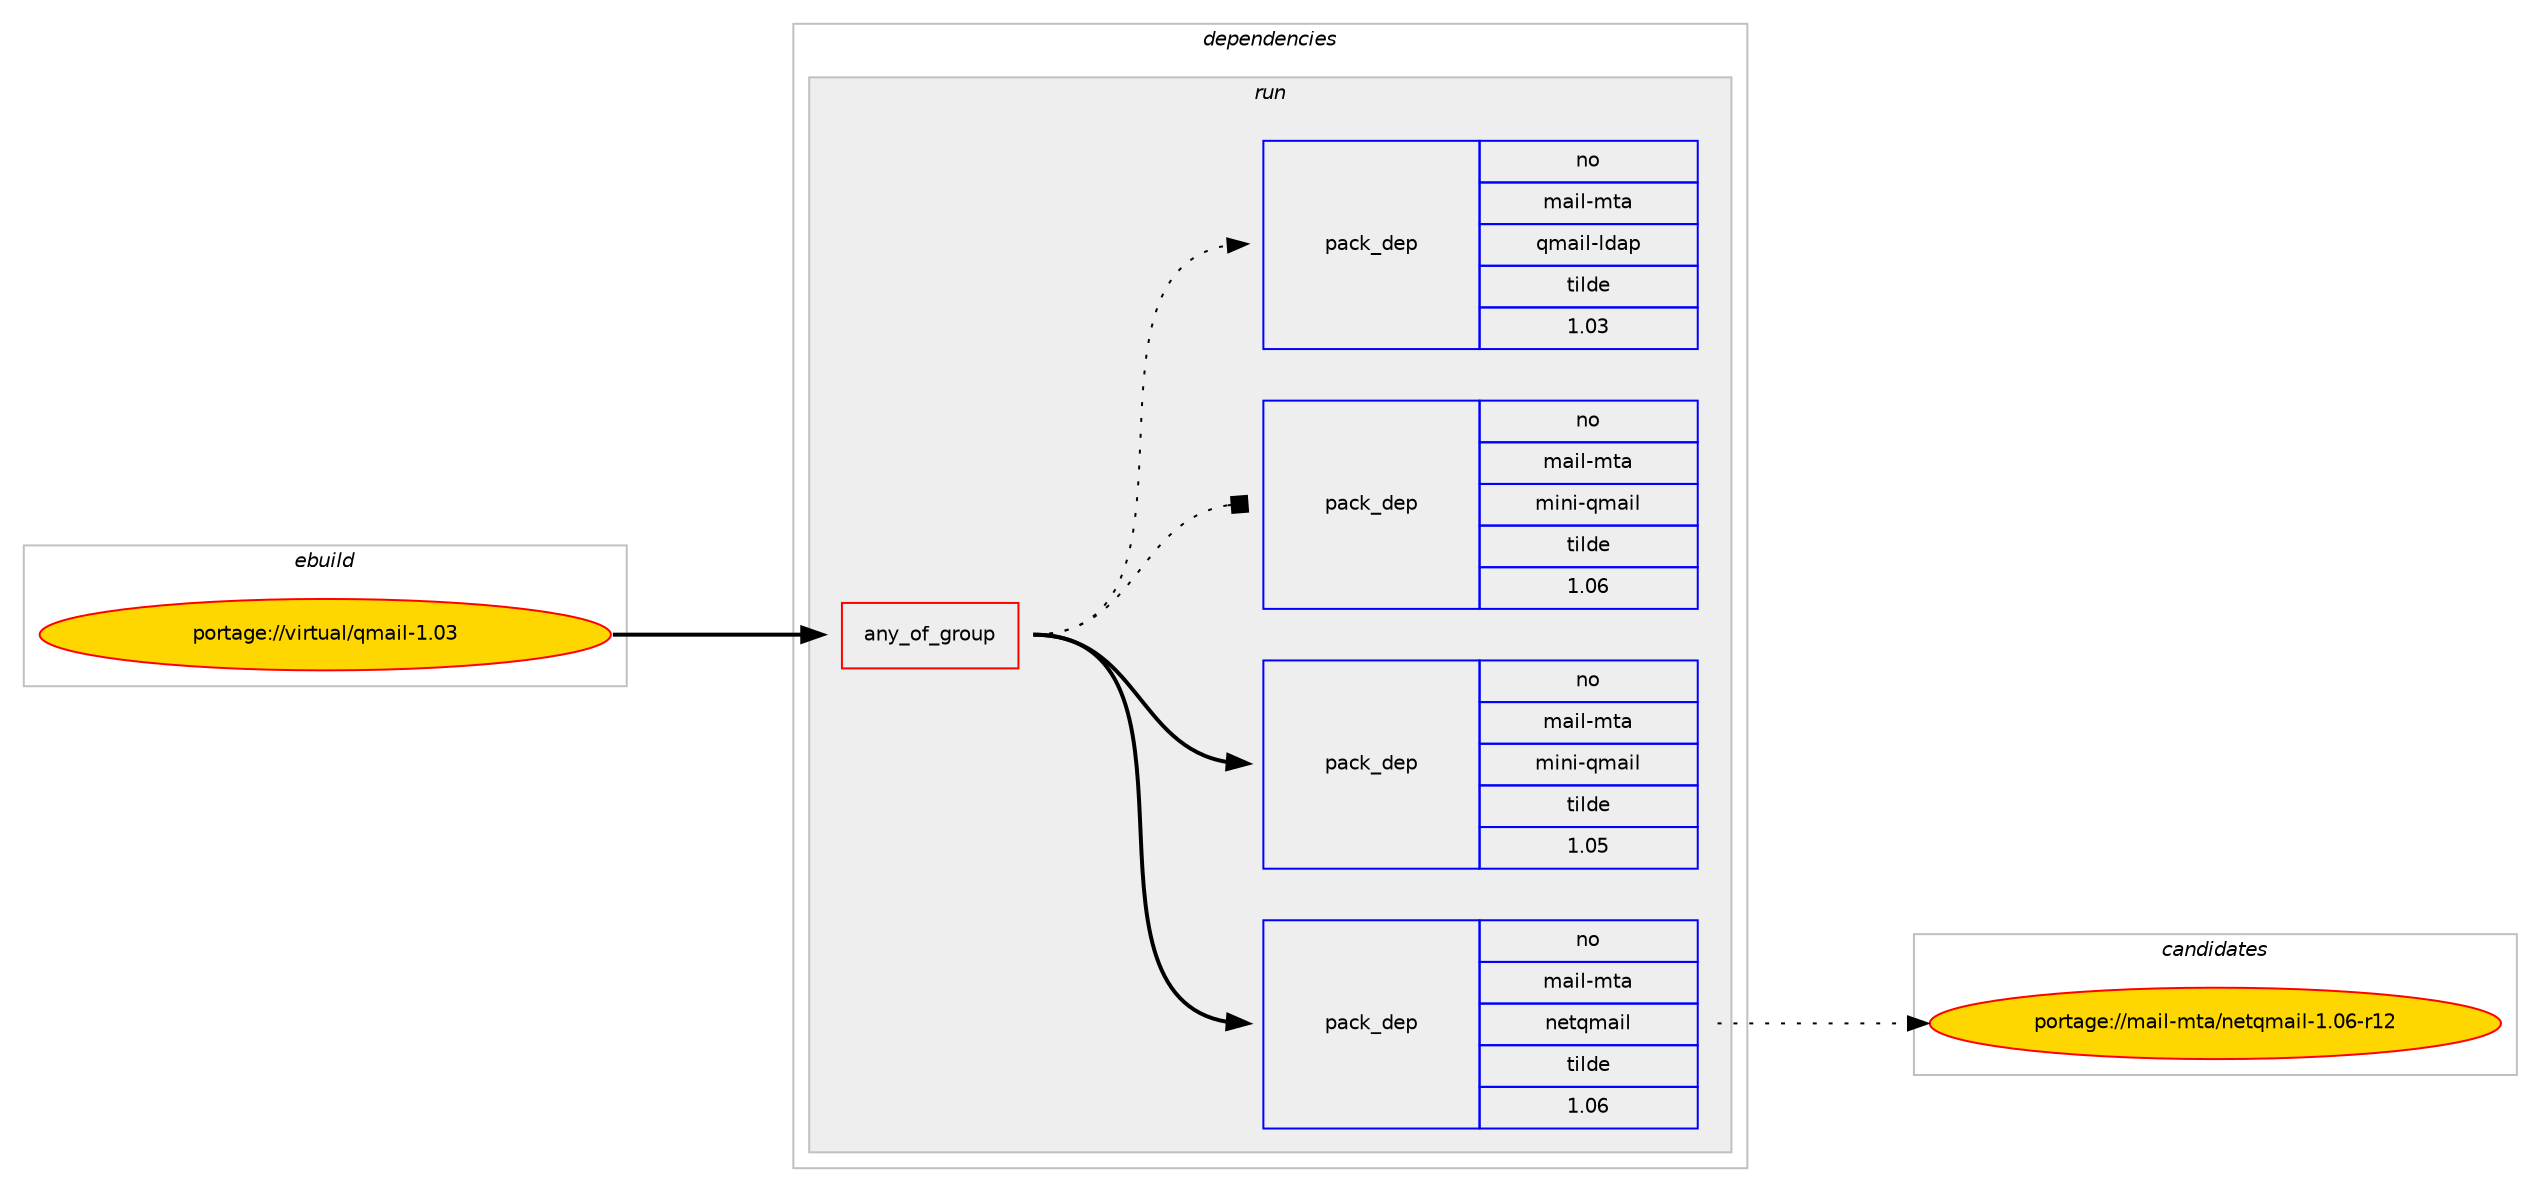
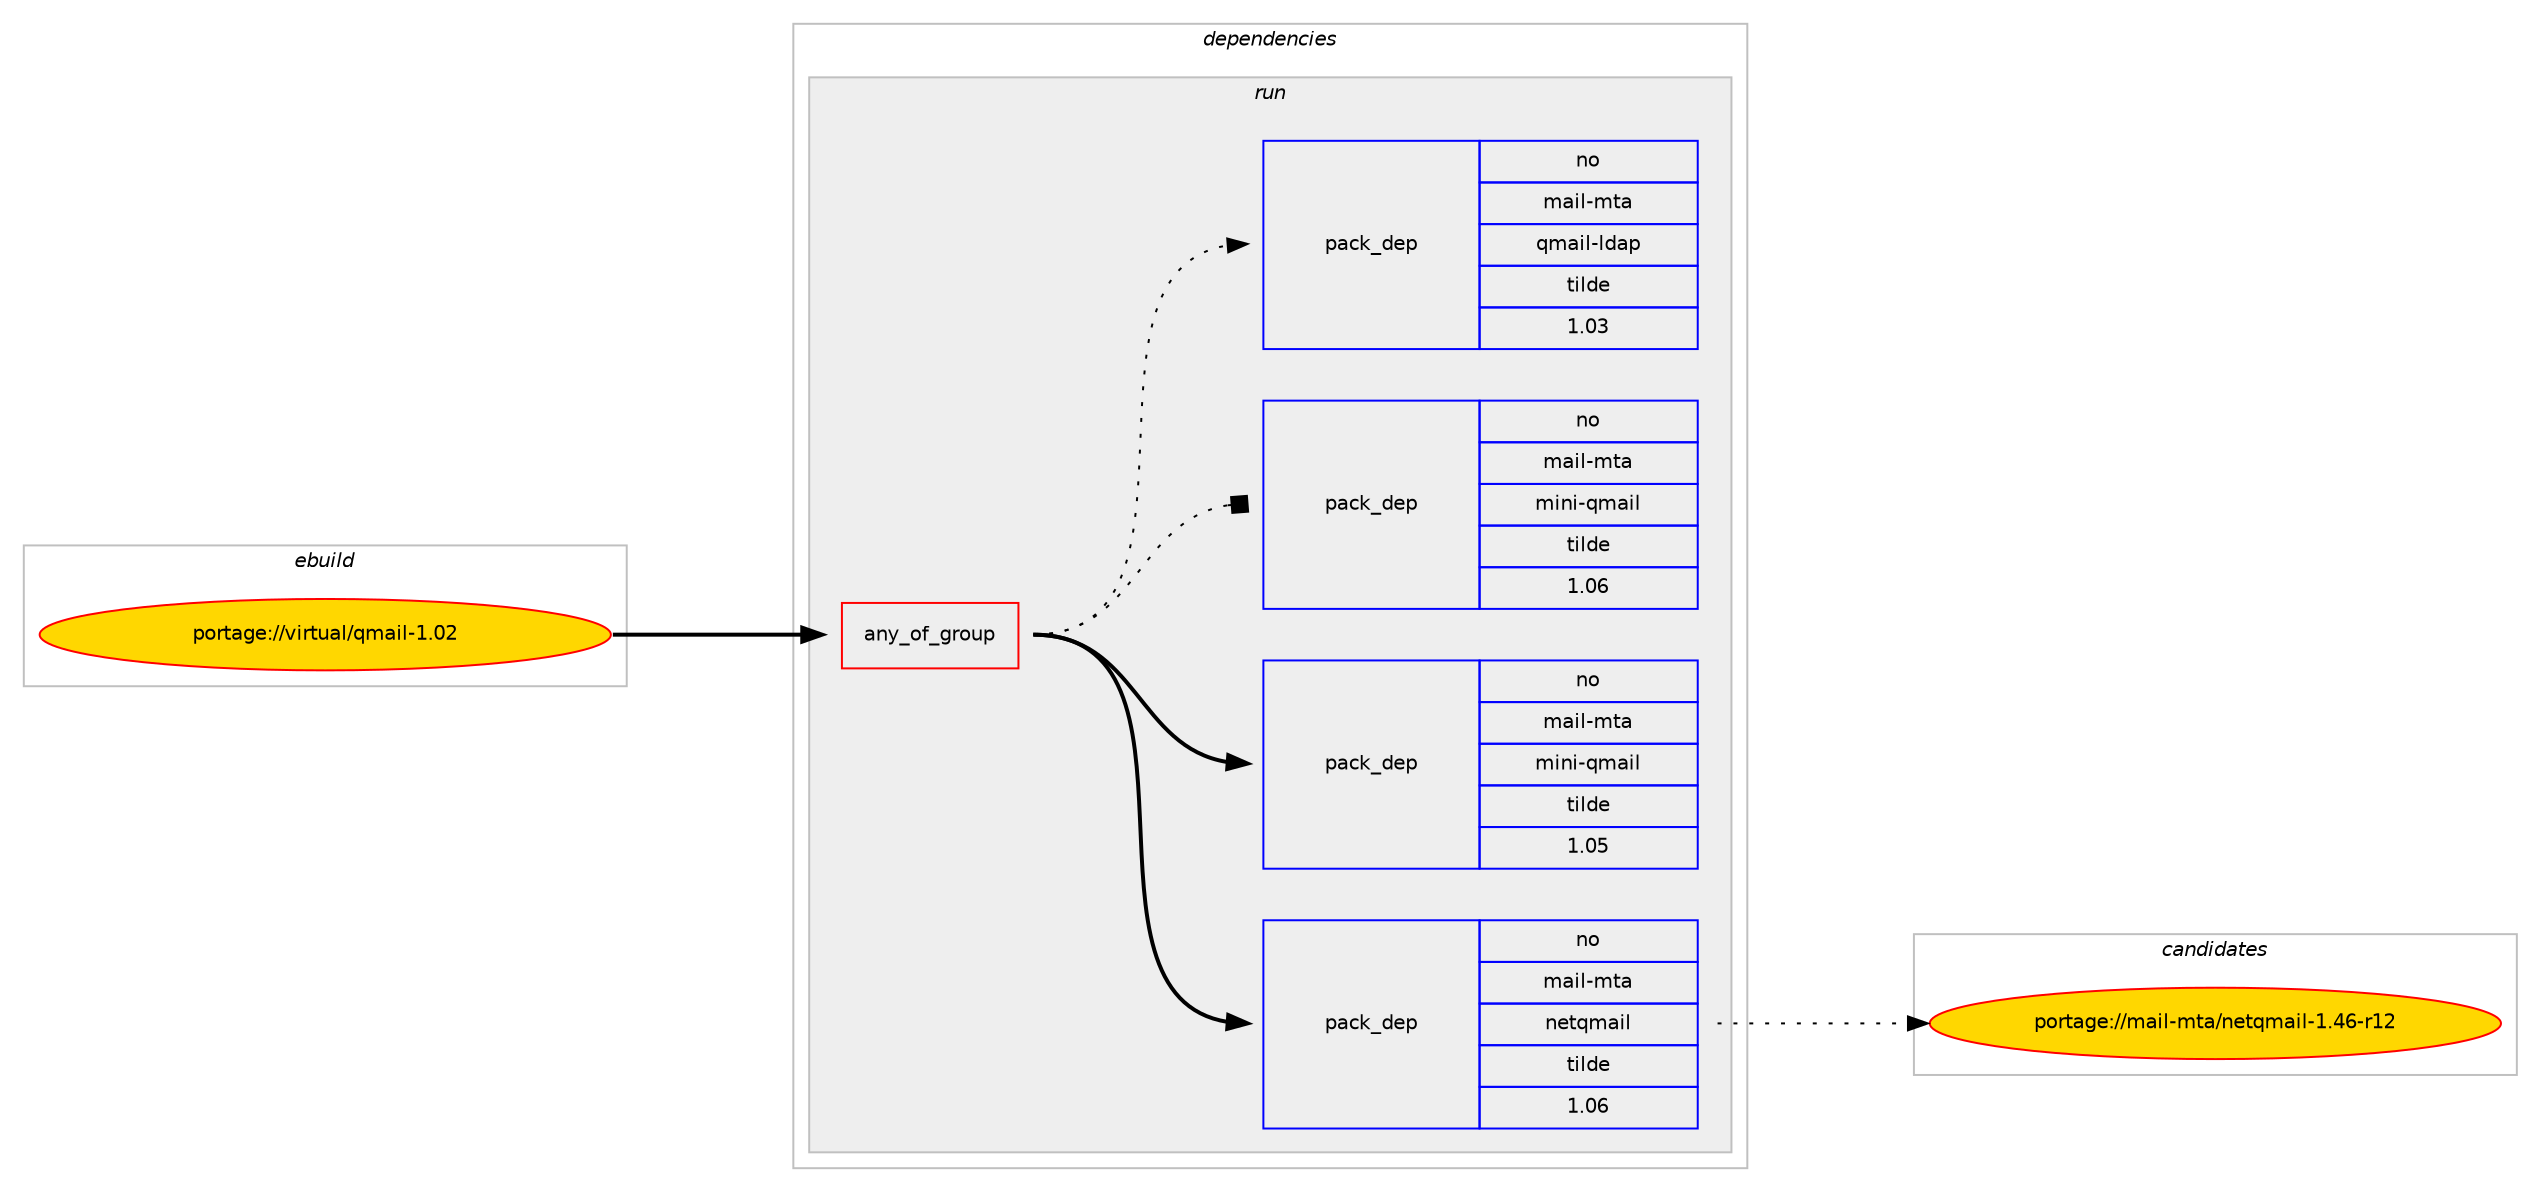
  digraph {
    compound=true
    concentrate=true
    fontname=Helvetica
    fontsize=10
    newrank=true
    rankdir=LR
    ranksep=1.5
    node [color=blue fontname=Helvetica fontsize=10 shape=none]
    edge [arrowhead=normal headport=w style=bold tailport=e weight=20]
-   n1 [color=red fillcolor=gold label="portage://virtual/qmail-1.03" style=filled width=4 shape=""]
+   n1 [color=red fillcolor=gold label="portage://virtual/qmail-1.02" style=filled width=4 shape=""]
    n2 [label=<<TABLE BORDER="0" CELLBORDER="1" CELLSPACING="0" CELLPADDING="4" WIDTH="220"><TR><TD ROWSPAN="6" CELLPADDING="30">pack_dep</TD></TR><TR><TD WIDTH="110">no</TD></TR><TR><TD>mail-mta</TD></TR><TR><TD>netqmail</TD></TR><TR><TD>tilde</TD></TR><TR><TD>1.06</TD></TR></TABLE>>]
    n3 [label=<<TABLE BORDER="0" CELLBORDER="1" CELLSPACING="0" CELLPADDING="4" WIDTH="220"><TR><TD ROWSPAN="6" CELLPADDING="30">pack_dep</TD></TR><TR><TD WIDTH="110">no</TD></TR><TR><TD>mail-mta</TD></TR><TR><TD>mini-qmail</TD></TR><TR><TD>tilde</TD></TR><TR><TD>1.05</TD></TR></TABLE>>]
    n4 [label=<<TABLE BORDER="0" CELLBORDER="1" CELLSPACING="0" CELLPADDING="4" WIDTH="220"><TR><TD ROWSPAN="6" CELLPADDING="30">pack_dep</TD></TR><TR><TD WIDTH="110">no</TD></TR><TR><TD>mail-mta</TD></TR><TR><TD>mini-qmail</TD></TR><TR><TD>tilde</TD></TR><TR><TD>1.06</TD></TR></TABLE>>]
    n5 [label=<<TABLE BORDER="0" CELLBORDER="1" CELLSPACING="0" CELLPADDING="4" WIDTH="220"><TR><TD ROWSPAN="6" CELLPADDING="30">pack_dep</TD></TR><TR><TD WIDTH="110">no</TD></TR><TR><TD>mail-mta</TD></TR><TR><TD>qmail-ldap</TD></TR><TR><TD>tilde</TD></TR><TR><TD>1.03</TD></TR></TABLE>>]
    n6 [color=red label=<<TABLE BORDER="0" CELLBORDER="1" CELLSPACING="0" CELLPADDING="4"><TR><TD CELLPADDING="10">any_of_group</TD></TR></TABLE>>]
-   n7 [color=red fillcolor=gold label="portage://mail-mta/netqmail-1.06-r12" style=filled width=4 shape=""]
+   n7 [color=red fillcolor=gold label="portage://mail-mta/netqmail-1.46-r12" style=filled width=4 shape=""]
    subgraph cluster_1 {
      color=gray
      label=<<i>ebuild</i>>
      rank=same
      n1
    }
    subgraph cluster_2 {
      color=gray
      label=<<i>dependencies</i>>
      subgraph cluster_3 {
        color=gray
        fillcolor="#eeeeee"
        label=<<i>compile</i>>
        style=filled
      }
      subgraph cluster_4 {
        color=gray
        fillcolor="#eeeeee"
        label=<<i>compile and run</i>>
        style=filled
      }
      subgraph cluster_5 {
        color=gray
        fillcolor="#eeeeee"
        label=<<i>run</i>>
        style=filled
        subgraph sub_6 {
          color=gray
          fillcolor="#eeeeee"
          label=<<i>run</i>>
          style=filled
          n6
          subgraph sub_7 {
            color=gray
            fillcolor="#eeeeee"
            label=<<i>run</i>>
            style=filled
            n2
          }
          subgraph sub_8 {
            color=gray
            fillcolor="#eeeeee"
            label=<<i>run</i>>
            style=filled
            n3
          }
          subgraph sub_9 {
            color=gray
            fillcolor="#eeeeee"
            label=<<i>run</i>>
            style=filled
            n4
          }
          subgraph sub_10 {
            color=gray
            fillcolor="#eeeeee"
            label=<<i>run</i>>
            style=filled
            n5
          }
        }
      }
    }
    subgraph cluster_11 {
      color=gray
      label=<<i>candidates</i>>
      rank=same
      subgraph sub_12 {
        color=black
        label=<<i>candidates</i>>
        nodesep=1
        rank=same
        n7
      }
      subgraph sub_13 {
        color=black
        label=<<i>candidates</i>>
        nodesep=1
        rank=same
      }
      subgraph sub_14 {
        color=black
        label=<<i>candidates</i>>
        nodesep=1
        rank=same
      }
      subgraph sub_15 {
        color=black
        label=<<i>candidates</i>>
        nodesep=1
        rank=same
      }
    }
    n1 -> n6
    n2 -> n7 [style=dotted weight=100]
    n6 -> n2
    n6 -> n3
    n6 -> n4 [arrowhead=box style=dotted]
    n6 -> n5 [style=dotted]
  }
